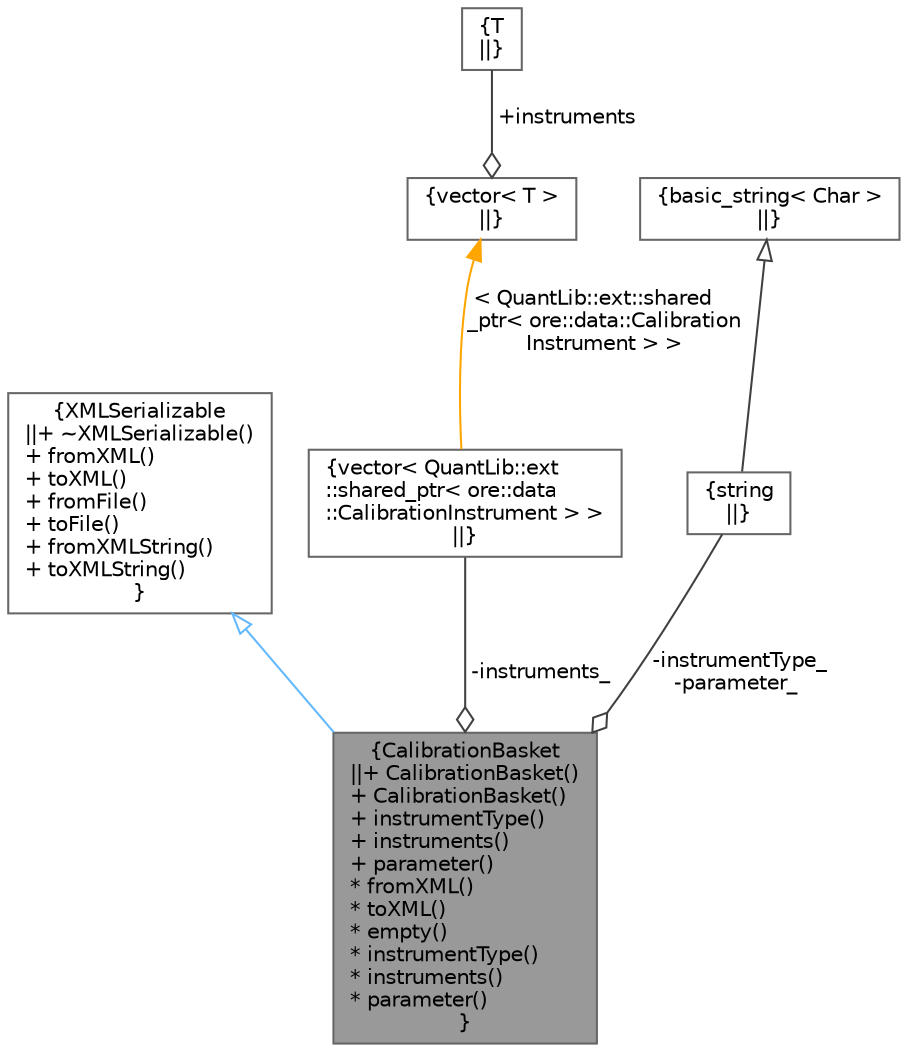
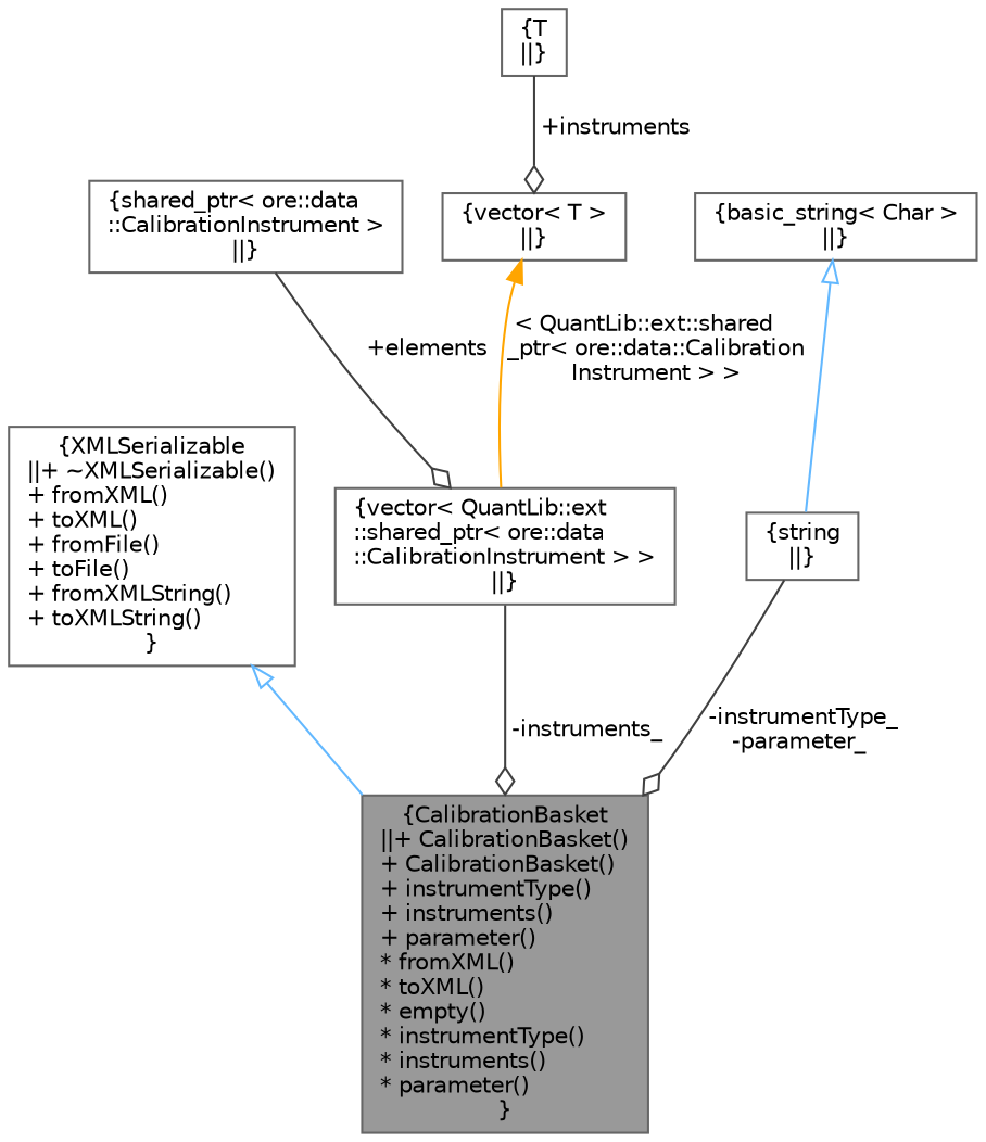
  digraph {
    node [color=gray40 fillcolor=white fontname=Helvetica fontsize=10 shape=box style=filled]
    edge [color=grey25 fontname=Helvetica fontsize=10 labelfontname=Helvetica labelfontsize=10 style=solid arrowhead=odiamond]
    n1 [fillcolor=grey60 fontcolor=black height=0.2 label="{CalibrationBasket\n||+ CalibrationBasket()\l+ CalibrationBasket()\l+ instrumentType()\l+ instruments()\l+ parameter()\l* fromXML()\l* toXML()\l* empty()\l* instrumentType()\l* instruments()\l* parameter()\l}" width=0.4]
    n2 [height=0.2 label="{XMLSerializable\n||+ ~XMLSerializable()\l+ fromXML()\l+ toXML()\l+ fromFile()\l+ toFile()\l+ fromXMLString()\l+ toXMLString()\l}" width=0.4]
    n3 [height=0.2 label="{vector\< QuantLib::ext\l::shared_ptr\< ore::data\l::CalibrationInstrument \> \>\n||}" width=0.4]
+   n4 [height=0.2 label="{shared_ptr\< ore::data\l::CalibrationInstrument \>\n||}" width=0.4]
    n5 [height=0.2 label="{vector\< T \>\n||}" width=0.4]
    n6 [height=0.2 label="{T\n||}" width=0.4]
    n7 [height=0.2 label="{string\n||}" width=0.4]
    n8 [height=0.2 label="{basic_string\< Char \>\n||}" width=0.4]
    n2 -> n1 [arrowtail=onormal color=steelblue1 dir=back arrowhead=""]
    n3 -> n1 [label=" -instruments_"]
+   n4 -> n3 [label=" +elements"]
    n5 -> n3 [color=orange dir=back label=" \< QuantLib::ext::shared\l_ptr\< ore::data::Calibration\lInstrument \> \>" arrowhead=""]
    n6 -> n5 [label=" +instruments"]
    n7 -> n1 [label=" -instrumentType_\n-parameter_"]
-   n8 -> n7 [arrowtail=onormal dir=back arrowhead=""]
+   n8 -> n7 [arrowtail=onormal color=steelblue1 dir=back arrowhead=""]
  }
